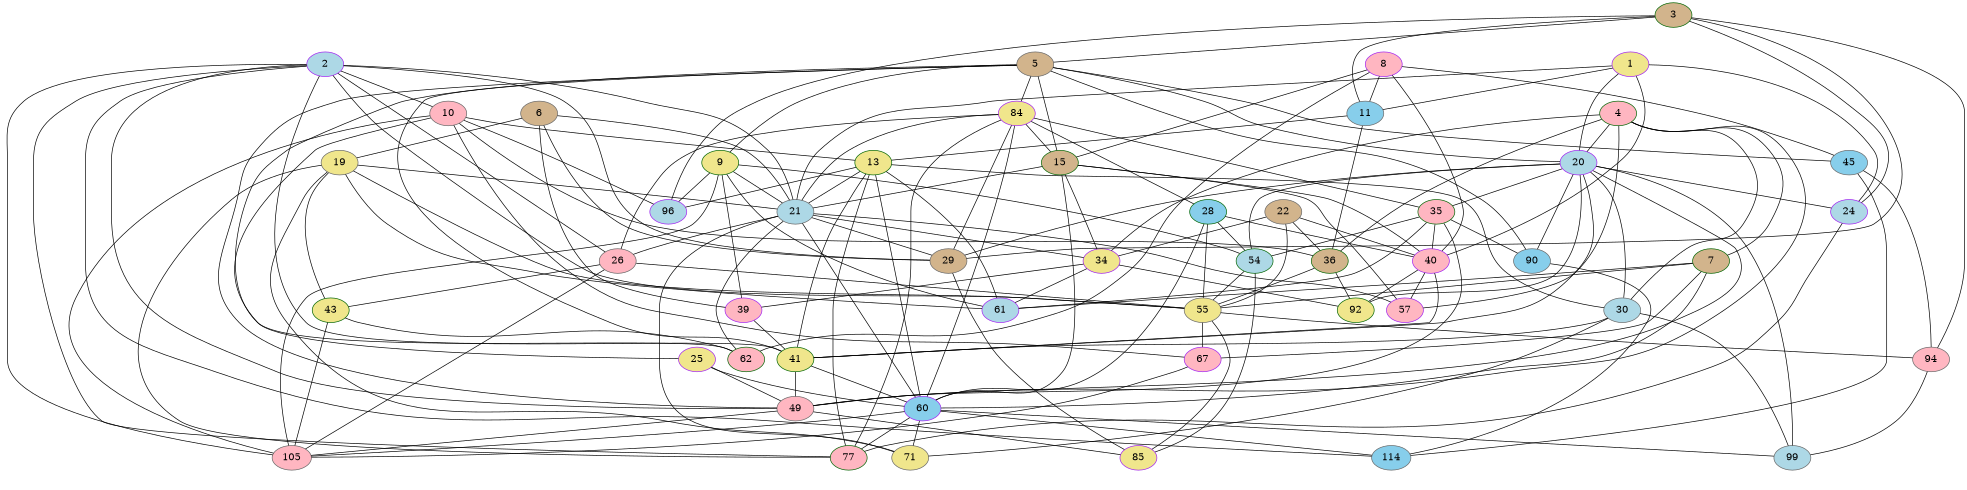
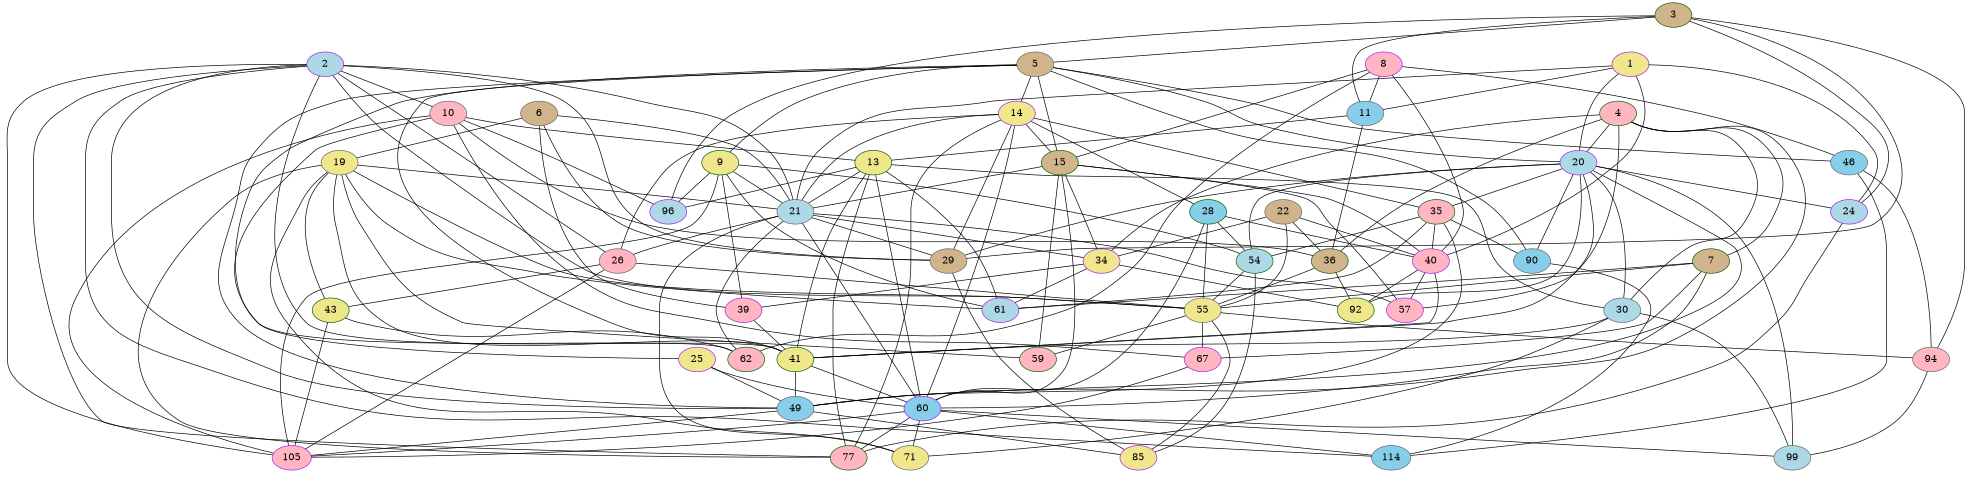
  graph {
    node [color=gray40 fillcolor=lightpink style=filled]
    1 [color=purple fillcolor=khaki super="+82"]
    11 [fillcolor=skyblue super="+31"]
    20 [color=purple fillcolor=lightblue super="+48+88+110"]
    21 [fillcolor=lightblue super="+32"]
    24 [color=purple fillcolor=lightblue]
    40 [color=purple super="+50+72"]
    36 [color=darkgreen fillcolor=tan super="+63"]
    13 [color=darkgreen fillcolor=khaki super="+120+33+91"]
    29 [fillcolor=tan super="+73"]
    41 [color=darkgreen fillcolor=khaki super="+87+52"]
-   49 [super="+56"]
+   49 [fillcolor=skyblue super="+56"]
    30 [fillcolor=lightblue super="+107"]
    90 [fillcolor=skyblue]
    54 [color=darkgreen fillcolor=lightblue super="+119"]
    35 [color=darkgreen super="+86+76"]
    92 [color=darkgreen fillcolor=khaki]
    99 [fillcolor=lightblue]
    26 [super="+121+51"]
    34 [color=purple fillcolor=khaki super="+115+84"]
    57 [color=purple]
    62 [color=darkgreen]
    60 [color=purple fillcolor=skyblue super="+70+111+78"]
    71 [fillcolor=khaki]
    77 [color=darkgreen super="+89"]
    2 [color=purple fillcolor=lightblue super="+16+27+18"]
    10 [super="+46+23"]
    55 [fillcolor=khaki super="+103+65+68"]
-   105 [super="+108+106"]
+   105 [color=purple super="+108+106"]
    114 [fillcolor=skyblue]
    96 [color=purple fillcolor=lightblue]
    67 [color=purple]
    25 [color=purple fillcolor=khaki]
    43 [color=darkgreen fillcolor=khaki]
    85 [color=purple fillcolor=khaki]
    94
+   59 [color=darkgreen]
    3 [color=darkgreen fillcolor=tan super="+37"]
    5 [fillcolor=tan super="+101+47"]
    9 [color=darkgreen fillcolor=khaki super="+53+83"]
-   14 [color=purple fillcolor=khaki super="+17+117" label=84]
+   14 [color=purple fillcolor=khaki super="+17+117"]
    15 [color=darkgreen fillcolor=tan super="+38+79+64"]
-   45 [fillcolor=skyblue]
+   45 [fillcolor=skyblue label=46]
    4 [color=darkgreen super="+81+93"]
    7 [color=darkgreen fillcolor=tan super="+113"]
    61 [color=purple fillcolor=lightblue super="+118"]
    39 [color=purple]
    28 [color=darkgreen fillcolor=skyblue super="+58"]
    6 [fillcolor=tan]
    19 [fillcolor=khaki super="+74"]
    8 [color=purple super="+12"]
    22 [fillcolor=tan]
    1 -- 11
    1 -- 20
    1 -- 21
    1 -- 24
    1 -- 40 [weight=2]
    11 -- 36
    11 -- 13
    20 -- 24
    20 -- 29
    20 -- 41
    20 -- 49
    20 -- 30
    20 -- 90
    20 -- 54
    20 -- 35
    20 -- 92
    20 -- 99
    21 -- 29
    21 -- 26 [weight=2]
    21 -- 34
    21 -- 57
    21 -- 62
    21 -- 60
    21 -- 71
    24 -- 77
    40 -- 41
    40 -- 92
    40 -- 57
    36 -- 92
    36 -- 55
    13 -- 21
    13 -- 41
    13 -- 30
    13 -- 60
    13 -- 77
    13 -- 96
    13 -- 61
    29 -- 85
    41 -- 49
    41 -- 60
    49 -- 105
    49 -- 85
    30 -- 41
    30 -- 99
    30 -- 71
    90 -- 114
    54 -- 55
    54 -- 85
    35 -- 40
    35 -- 49 [weight=2]
    35 -- 90
    35 -- 54
    35 -- 61
    26 -- 55 [weight=2]
    26 -- 105
    26 -- 43
    34 -- 92
    34 -- 61
    34 -- 39
    60 -- 99
    60 -- 71
    60 -- 77
    60 -- 105
    60 -- 114
    2 -- 21
    2 -- 29 [weight=2]
    2 -- 41
    2 -- 49
    2 -- 26
    2 -- 77
    2 -- 10 [weight=2]
    2 -- 55
    2 -- 105
    2 -- 114
    10 -- 36
    10 -- 13
    10 -- 105
    10 -- 96
    10 -- 67
    10 -- 25
    55 -- 67
    55 -- 85
    55 -- 94
+   55 -- 59
    67 -- 105
    25 -- 49
    25 -- 60 [weight=2]
    43 -- 62
    43 -- 105
    94 -- 99
    3 -- 11
    3 -- 24
    3 -- 29
    3 -- 96
    3 -- 94
    3 -- 5
    5 -- 20 [weight=2]
    5 -- 41
    5 -- 49
    5 -- 90
    5 -- 62
    5 -- 9
    5 -- 14 [weight=2]
    5 -- 15
    5 -- 45
    9 -- 21
    9 -- 54
    9 -- 105
    9 -- 96
    9 -- 61
    9 -- 39
    14 -- 21
    14 -- 29
    14 -- 35
    14 -- 26
    14 -- 60
    14 -- 77
    14 -- 15
    14 -- 28
    15 -- 21
    15 -- 40
    15 -- 34
    15 -- 57
    15 -- 60
+   15 -- 59 [weight=2]
    45 -- 114
    45 -- 94
    4 -- 20
    4 -- 36
    4 -- 49
    4 -- 30
    4 -- 34
    4 -- 57
    4 -- 7 [weight=2]
    7 -- 60
    7 -- 55
    7 -- 67
    7 -- 61
    39 -- 41
    28 -- 40
    28 -- 54
    28 -- 60
    28 -- 55 [weight=2]
    6 -- 21
    6 -- 29
    6 -- 39
    6 -- 19
    19 -- 21
+   19 -- 41
    19 -- 71
    19 -- 77
    19 -- 55
    19 -- 43
+   19 -- 59
    19 -- 61
    8 -- 11 [weight=2]
    8 -- 40
    8 -- 62
    8 -- 15
    8 -- 45
    22 -- 40
    22 -- 36
    22 -- 34
    22 -- 55
  }
